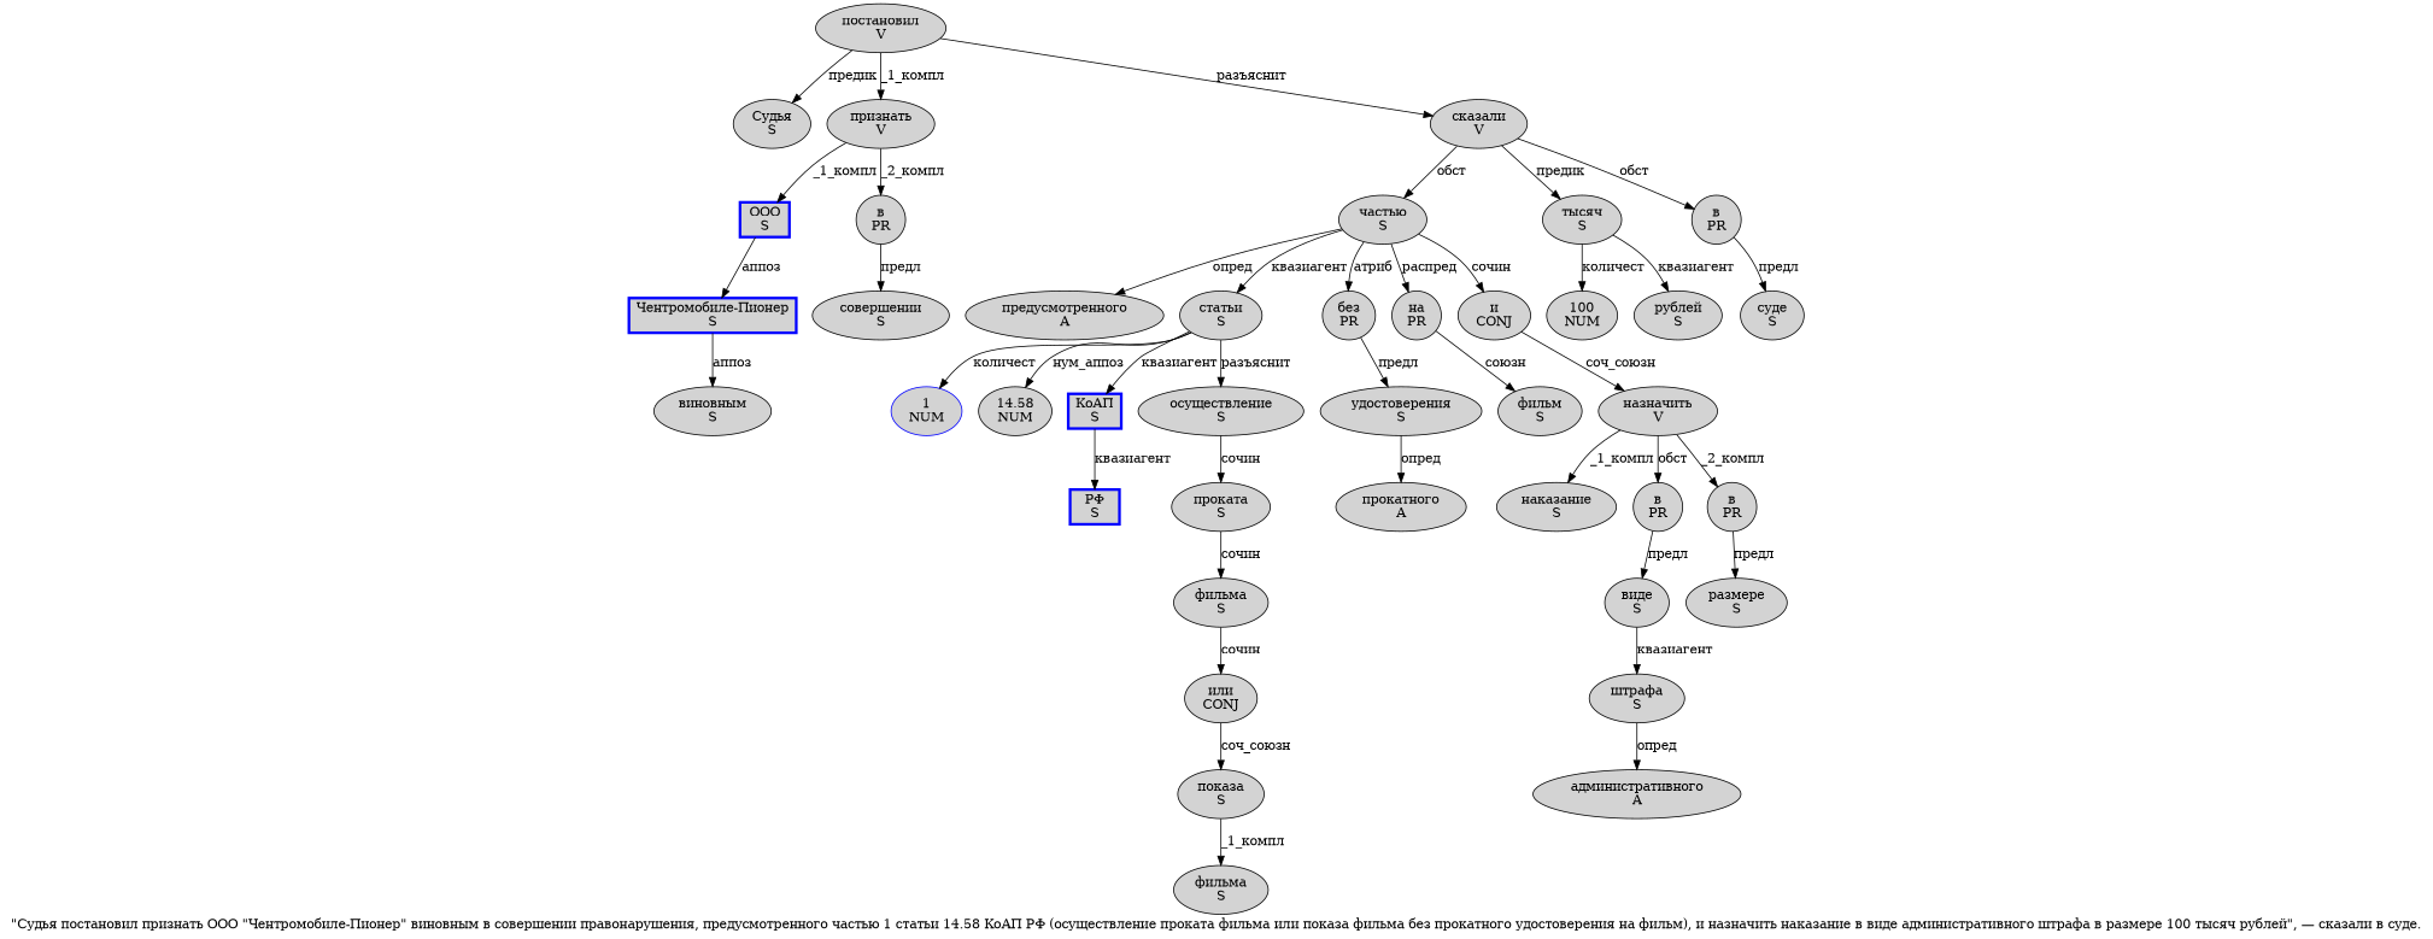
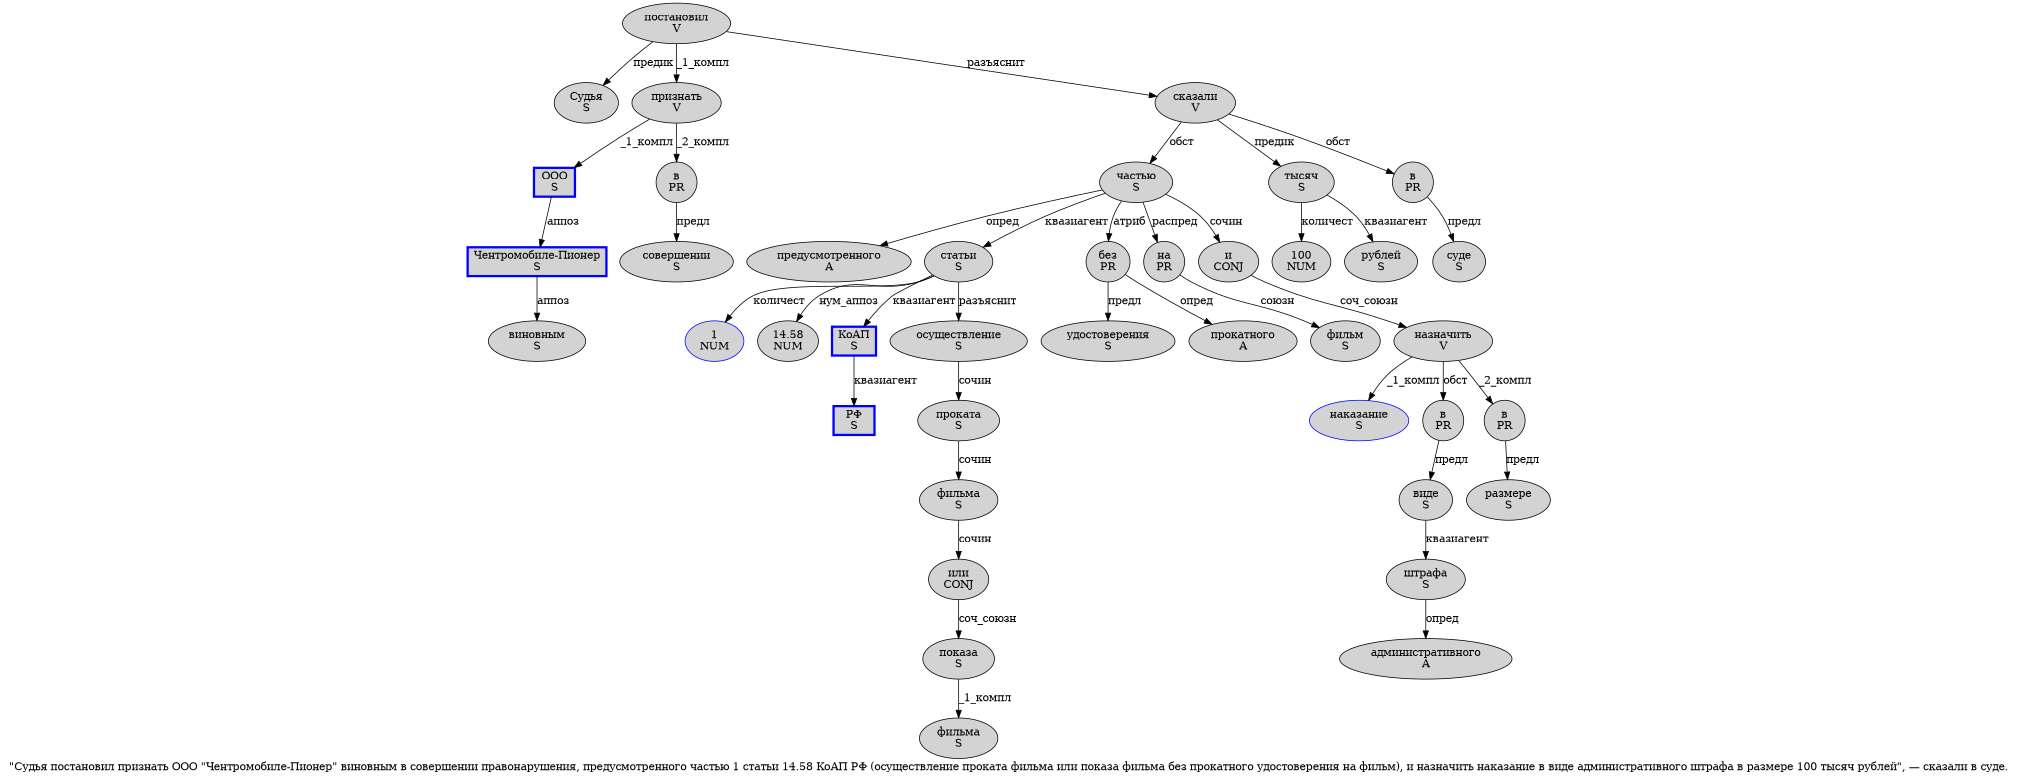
  digraph {
    label="\"Судья постановил признать ООО \"Чентромобиле-Пионер\" виновным в совершении правонарушения, предусмотренного частью 1 статьи 14.58 КоАП РФ (осуществление проката фильма или показа фильма без прокатного удостоверения на фильм), и назначить наказание в виде административного штрафа в размере 100 тысяч рублей\", — сказали в суде."
    node [fillcolor=lightgray penwidth=1 shape=ellipse style=filled]
    n1 [label="Судья\nS"]
    n2 [label="постановил\nV"]
    n3 [label="признать\nV"]
    n4 [label="сказали\nV"]
    n5 [color=blue label="ООО\nS" penwidth=3 shape=box]
    n6 [label="в\nPR"]
    n7 [label="частью\nS"]
    n8 [label="тысяч\nS"]
    n9 [label="в\nPR"]
    n10 [color=blue label="Чентромобиле-Пионер\nS" penwidth=3 shape=box]
    n11 [label="совершении\nS"]
    n12 [label="виновным\nS"]
    n13 [label="предусмотренного\nA"]
    n14 [label="статьи\nS"]
    n15 [label="без\nPR"]
    n16 [label="на\nPR"]
    n17 [label="и\nCONJ"]
    n18 [color=blue label="1\nNUM"]
    n19 [label="14.58\nNUM"]
    n20 [color=blue label="КоАП\nS" penwidth=3 shape=box]
    n21 [label="осуществление\nS"]
    n22 [label="удостоверения\nS"]
    n23 [label="фильм\nS"]
    n24 [label="назначить\nV"]
    n25 [color=blue label="РФ\nS" penwidth=3 shape=box]
    n26 [label="проката\nS"]
    n27 [label="фильма\nS"]
    n28 [label="или\nCONJ"]
    n29 [label="показа\nS"]
    n30 [label="фильма\nS"]
    n31 [label="прокатного\nA"]
-   n32 [label="наказание\nS"]
+   n32 [label="наказание\nS" color=blue]
    n33 [label="в\nPR"]
    n34 [label="в\nPR"]
    n35 [label="виде\nS"]
    n36 [label="размере\nS"]
    n37 [label="штрафа\nS"]
    n38 [label="административного\nA"]
    n39 [label="100\nNUM"]
    n40 [label="рублей\nS"]
    n41 [label="суде\nS"]
    n2 -> n1 [label="предик"]
    n2 -> n3 [label="_1_компл"]
    n2 -> n4 [label="разъяснит"]
    n3 -> n5 [label="_1_компл"]
    n3 -> n6 [label="_2_компл"]
    n4 -> n7 [label="обст"]
    n4 -> n8 [label="предик"]
    n4 -> n9 [label="обст"]
    n5 -> n10 [label="аппоз"]
    n6 -> n11 [label="предл"]
    n7 -> n13 [label="опред"]
    n7 -> n14 [label="квазиагент"]
    n7 -> n15 [label="атриб"]
    n7 -> n16 [label="распред"]
    n7 -> n17 [label="сочин"]
    n8 -> n39 [label="количест"]
    n8 -> n40 [label="квазиагент"]
    n9 -> n41 [label="предл"]
    n10 -> n12 [label="аппоз"]
    n14 -> n18 [label="количест"]
    n14 -> n19 [label="нум_аппоз"]
    n14 -> n20 [label="квазиагент"]
    n14 -> n21 [label="разъяснит"]
    n15 -> n22 [label="предл"]
    n16 -> n23 [label="союзн"]
    n17 -> n24 [label="соч_союзн"]
    n20 -> n25 [label="квазиагент"]
    n21 -> n26 [label="сочин"]
-   n22 -> n31 [label="опред"]
+   n15 -> n31 [label="опред"]
    n24 -> n32 [label="_1_компл"]
    n24 -> n33 [label="обст"]
    n24 -> n34 [label="_2_компл"]
    n26 -> n27 [label="сочин"]
    n27 -> n28 [label="сочин"]
    n28 -> n29 [label="соч_союзн"]
    n29 -> n30 [label="_1_компл"]
    n33 -> n35 [label="предл"]
    n34 -> n36 [label="предл"]
    n35 -> n37 [label="квазиагент"]
    n37 -> n38 [label="опред"]
  }
